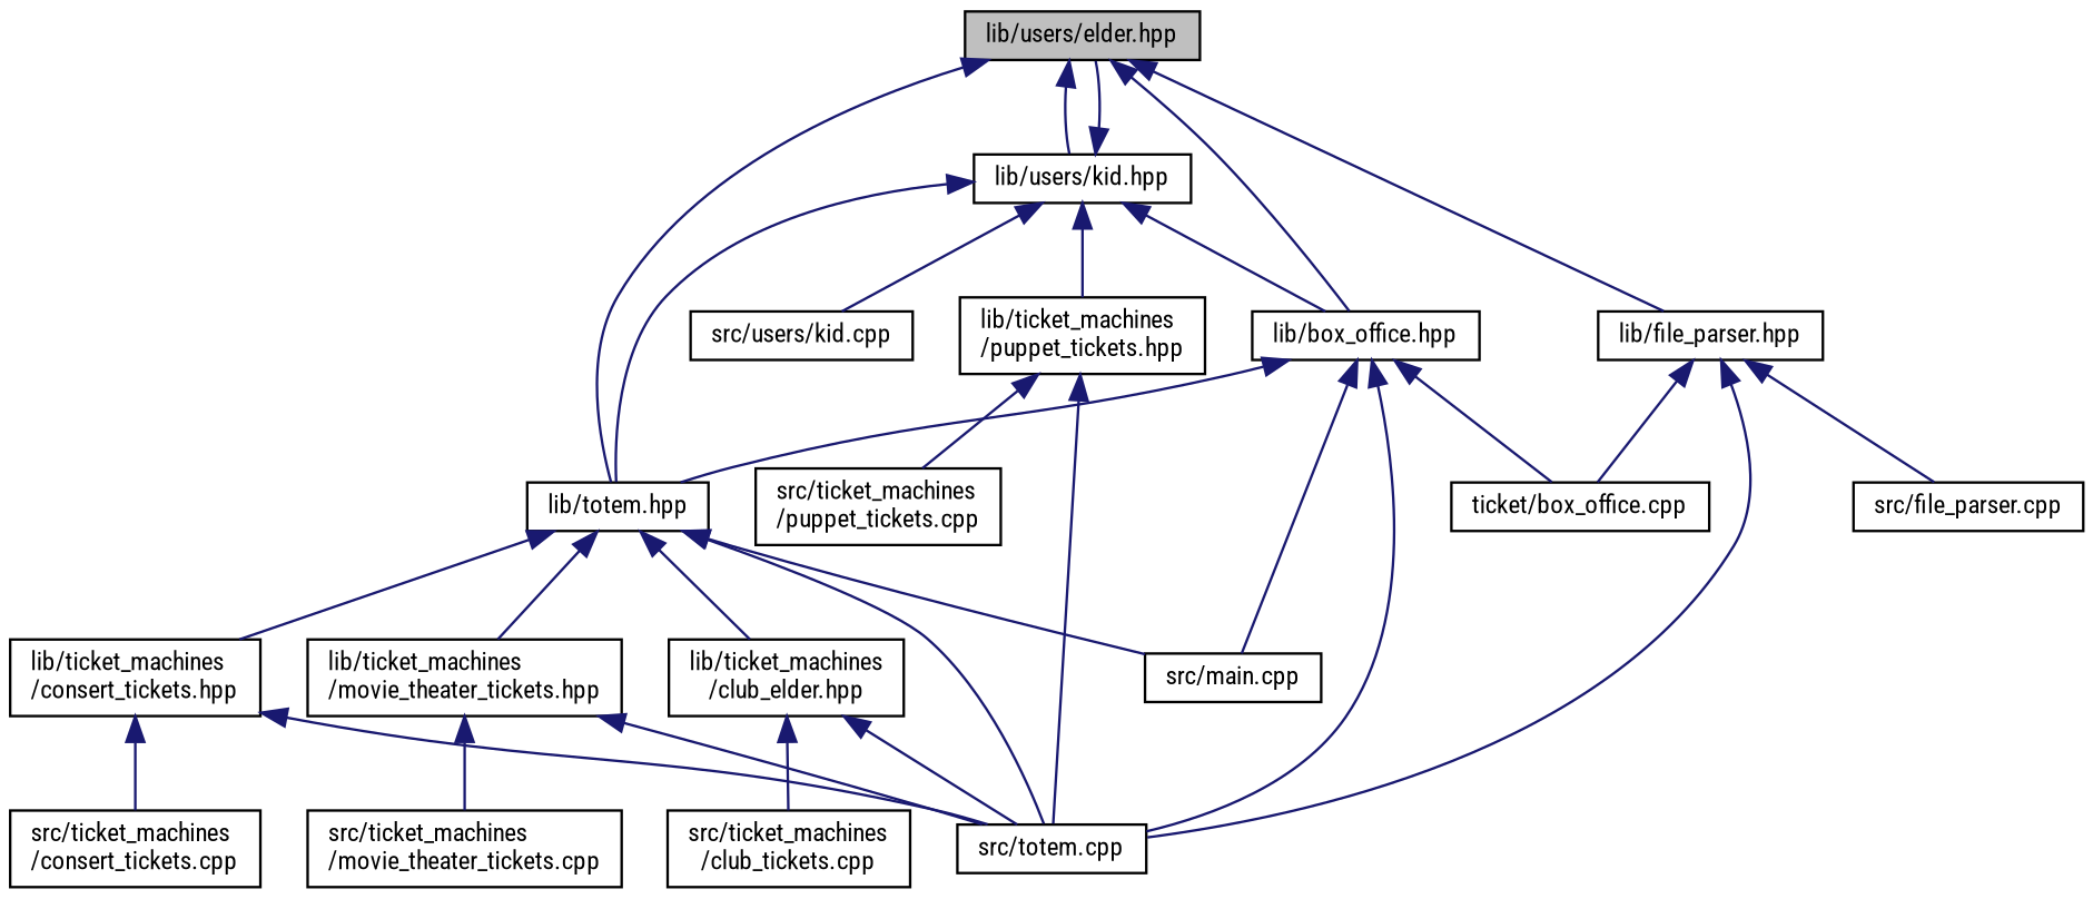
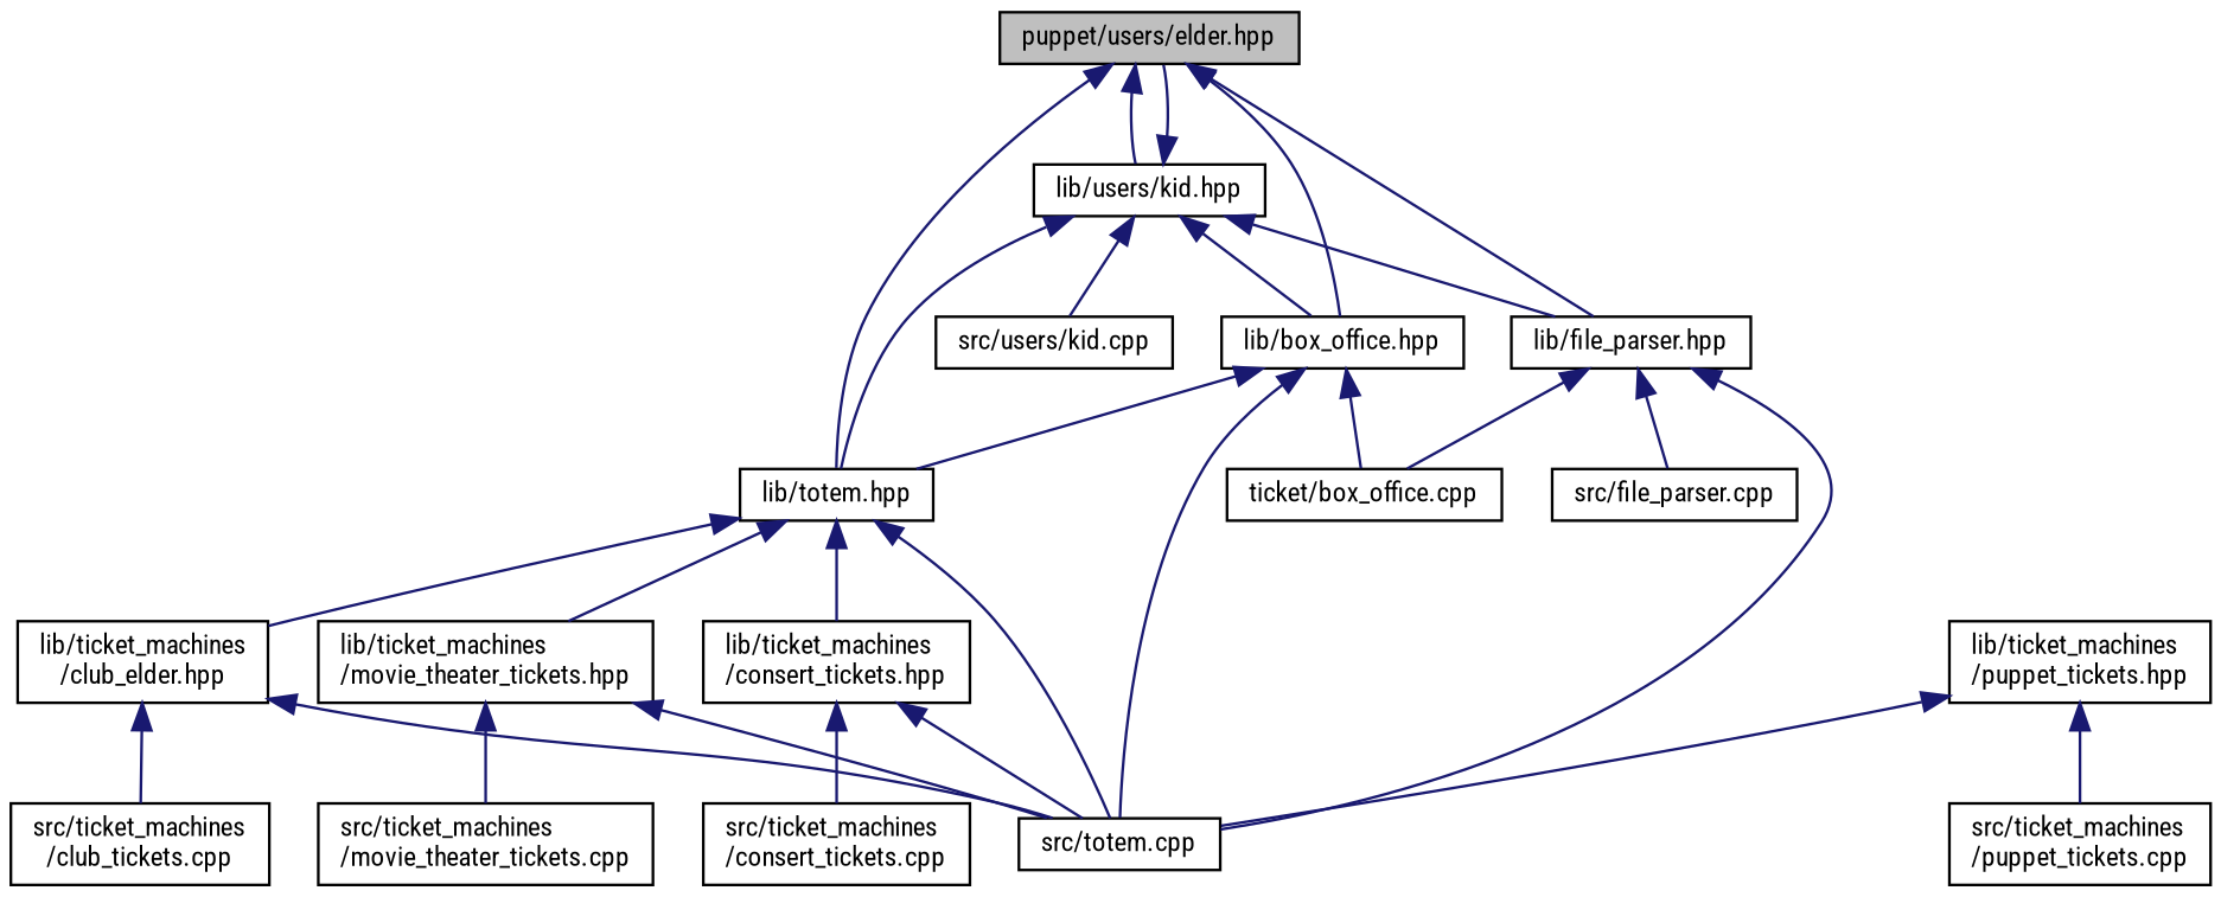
  digraph {
    fontname="Roboto Condensed"
    node [color=black fillcolor=white fontname="Roboto Condensed" fontsize=10 shape=record style=filled]
    edge [color=midnightblue dir=back fontname="Roboto Condensed" fontsize=10 labelfontname=Helvetica labelfontsize=10 style=solid]
-   n1 [fillcolor=grey75 fontcolor=black height=0.2 label="lib/users/elder.hpp" width=0.4]
+   n1 [fillcolor=grey75 fontcolor=black height=0.2 label="puppet/users/elder.hpp" width=0.4]
    n2 [height=0.2 label="lib/users/kid.hpp" width=0.4]
    n3 [height=0.2 label="lib/box_office.hpp" width=0.4]
    n4 [height=0.2 label="lib/totem.hpp" width=0.4]
    n5 [height=0.2 label="lib/file_parser.hpp" width=0.4]
    n6 [height=0.2 label="src/users/kid.cpp" width=0.4]
    n7 [height=0.2 label="src/totem.cpp" width=0.4]
-   n8 [height=0.2 label="src/main.cpp" width=0.4]
    n9 [height=0.2 label="ticket/box_office.cpp" width=0.4]
    n10 [height=0.2 label="lib/ticket_machines\l/club_elder.hpp" width=0.4]
    n11 [height=0.2 label="lib/ticket_machines\l/consert_tickets.hpp" width=0.4]
    n12 [height=0.2 label="lib/ticket_machines\l/movie_theater_tickets.hpp" width=0.4]
    n13 [height=0.2 label="src/file_parser.cpp" width=0.4]
    n14 [height=0.2 label="src/ticket_machines\l/club_tickets.cpp" width=0.4]
    n15 [height=0.2 label="src/ticket_machines\l/consert_tickets.cpp" width=0.4]
    n16 [height=0.2 label="src/ticket_machines\l/movie_theater_tickets.cpp" width=0.4]
    n17 [height=0.2 label="lib/ticket_machines\l/puppet_tickets.hpp" width=0.4]
    n18 [height=0.2 label="src/ticket_machines\l/puppet_tickets.cpp" width=0.4]
    n1 -> n2
    n1 -> n3
    n1 -> n4
    n1 -> n5
    n2 -> n1
    n2 -> n3
    n2 -> n4
-   n2 -> n17
+   n2 -> n5
    n2 -> n6
    n3 -> n4
    n3 -> n7
-   n3 -> n8
    n3 -> n9
    n4 -> n7
-   n4 -> n8
    n4 -> n10
    n4 -> n11
    n4 -> n12
    n5 -> n7
    n5 -> n9
    n5 -> n13
    n10 -> n7
    n10 -> n14
    n11 -> n7
    n11 -> n15
    n12 -> n7
    n12 -> n16
    n17 -> n7
    n17 -> n18
  }
